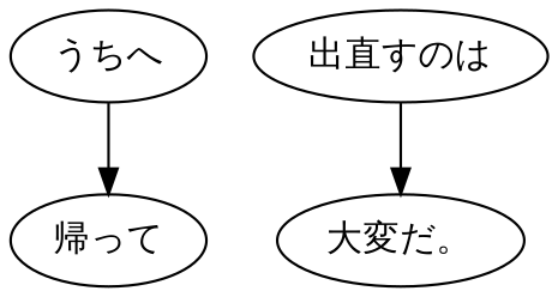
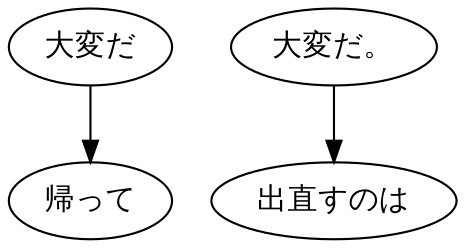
  digraph {
-   n1 [label="うちへ"]
+   n1 [label="大変だ"]
    n2 [label="帰って"]
    n3 [label="出直すのは"]
    n4 [label="大変だ。"]
    n1 -> n2
-   n3 -> n4
+   n4 -> n3
  }
